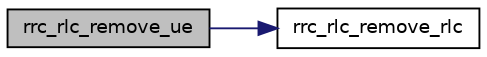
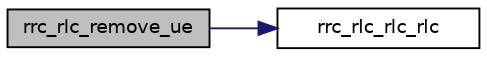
  digraph {
    rankdir=LR
    node [color=black fontname=Helvetica fontsize=10 shape=record style=filled]
    n1 [fillcolor=grey75 fontcolor=black height=0.2 label=rrc_rlc_remove_ue width=0.4]
-   n2 [fillcolor=white height=0.2 label=rrc_rlc_remove_rlc width=0.4]
+   n2 [fillcolor=white height=0.2 label=rrc_rlc_rlc_rlc width=0.4]
    n1 -> n2 [color=midnightblue fontname=Helvetica fontsize=10 labelfontname=Helvetica labelfontsize=10 style=solid]
  }
